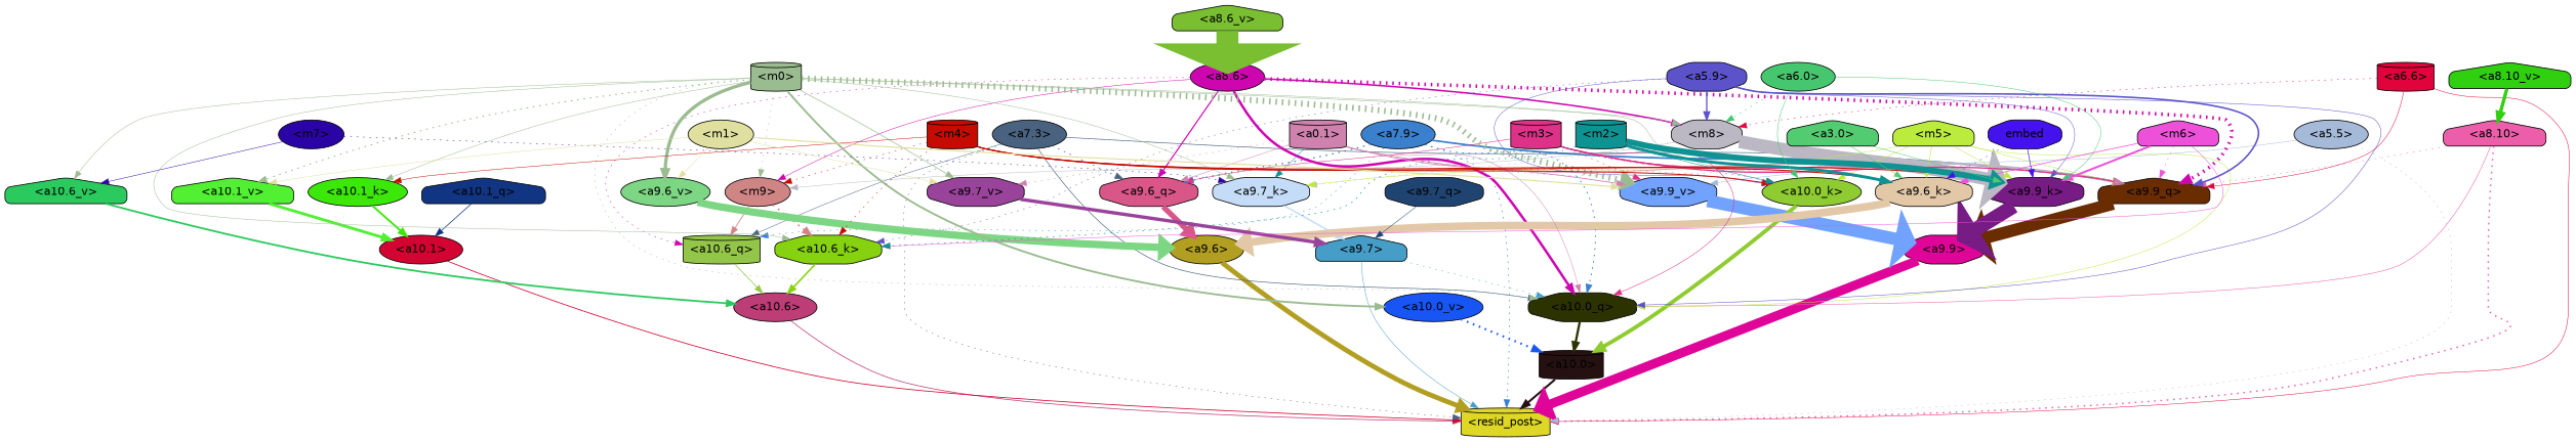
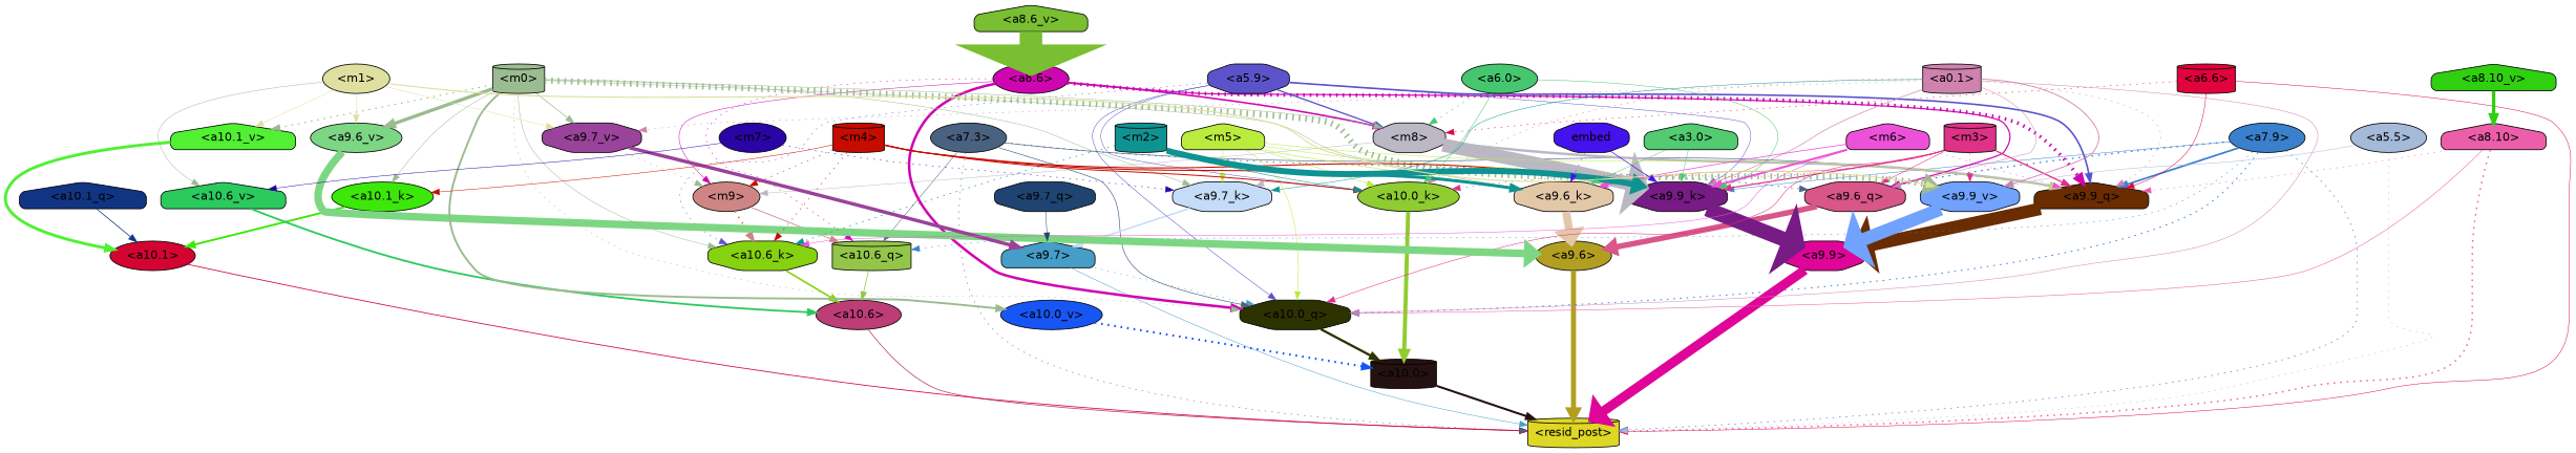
  strict digraph {
    splines=true
    node [color=black fontname=Helvetica shape=ellipse style="filled, rounded"]
    edge [color="#9bbb90" penwidth=0.6 style=bold]
    "<a10.6>" [fillcolor="#bd3d77"]
    "<resid_post>" [fillcolor="#ded726" shape=cylinder]
    "<a10.1>" [fillcolor="#d30432"]
    "<a10.0>" [fillcolor="#251112" shape=cylinder]
    "<a9.9>" [fillcolor="#df0598" shape=octagon]
    "<a9.7>" [fillcolor="#469ec8" shape=house]
    "<a10.0_q>" [fillcolor="#2d3201" shape=octagon]
    "<a9.6>" [fillcolor="#b29f22"]
    "<a8.10>" [fillcolor="#ed5eaa" shape=house]
    "<a9.9_q>" [fillcolor="#6a2c01" shape=house]
    "<a7.9>" [fillcolor="#3a80cd"]
    "<a10.6_q>" [fillcolor="#93c648" shape=cylinder]
    "<a9.6_q>" [fillcolor="#d95688" shape=octagon]
    "<a9.9_k>" [fillcolor="#771b85" shape=octagon]
    "<a7.3>" [fillcolor="#496280"]
    "<a6.6>" [fillcolor="#e1033c" shape=cylinder]
    "<m8>" [fillcolor="#bbb8c4" shape=octagon]
    "<m9>" [fillcolor="#d08585"]
    "<a9.7_k>" [fillcolor="#c4dcf7" shape=octagon]
    "<a10.6_k>" [fillcolor="#86d210" shape=octagon]
    "<a5.5>" [fillcolor="#a5b9d9"]
    "<a9.9_v>" [fillcolor="#70a2fe" shape=octagon]
    "<a10.1_q>" [fillcolor="#113582" shape=house]
    "<a10.1_k>" [fillcolor="#3ce80a"]
    "<a10.0_k>" [fillcolor="#8fcc31"]
    "<a10.6_v>" [fillcolor="#2bca5e" shape=house]
    "<a10.1_v>" [fillcolor="#51f033" shape=house]
    "<a10.0_v>" [fillcolor="#1756f4"]
    "<a8.6>" [fillcolor="#ce06b0"]
    "<m5>" [fillcolor="#bbeb3c" shape=house]
    "<a9.6_k>" [fillcolor="#e3c8a8" shape=octagon]
    "<a5.9>" [fillcolor="#5c53cb" shape=octagon]
    "<m3>" [fillcolor="#dd3287" shape=cylinder]
    "<a9.6_v>" [fillcolor="#7dd683"]
    "<m0>" [fillcolor="#9bbb90" shape=cylinder]
    "<a9.7_v>" [fillcolor="#9a439a" shape=octagon]
    "<a0.1>" [fillcolor="#cf82ae" shape=cylinder]
    "<m6>" [fillcolor="#ee51d9" shape=house]
    "<m4>" [fillcolor="#c60b00" shape=cylinder]
    "<m2>" [fillcolor="#0f9392" shape=cylinder]
    "<a6.0>" [fillcolor="#46c76f"]
    "<m7>" [fillcolor="#2a04a5"]
    "<m1>" [fillcolor="#dfdf9f"]
    "<a9.7_q>" [fillcolor="#204472" shape=octagon]
    "<a3.0>" [fillcolor="#52cb71" shape=house]
    embed [fillcolor="#4412ec" shape=octagon]
    "<a8.10_v>" [fillcolor="#30cf10" shape=house]
    "<a8.6_v>" [fillcolor="#79bf31" shape=house]
    "<a10.6>" -> "<resid_post>" [color="#bd3d77" penwidth=0.9498605728149414]
    "<a10.1>" -> "<resid_post>" [color="#d30432" penwidth=1.0084514617919922 style=solid]
    "<a10.0>" -> "<resid_post>" [color="#251112" penwidth=2.5814952850341797 style=solid]
    "<a9.9>" -> "<resid_post>" [color="#df0598" penwidth=11.610888481140137]
    "<a9.7>" -> "<resid_post>" [color="#469ec8"]
    "<a9.7>" -> "<a10.0_q>" [color="#469ec8" style=dotted]
    "<a10.0_q>" -> "<a10.0>" [color="#2d3201" penwidth=2.905670166015625 style=solid]
    "<a9.6>" -> "<resid_post>" [color="#b29f22" penwidth=6.121421813964844 style=solid]
    "<a8.10>" -> "<resid_post>" [color="#ed5eaa" penwidth=1.7841739654541016 style=dotted]
    "<a8.10>" -> "<a10.0_q>" [color="#ed5eaa" penwidth=0.6612663269042969]
    "<a8.10>" -> "<a9.9_q>" [color="#ed5eaa" style=dotted]
    "<a9.9_q>" -> "<a9.9>" [color="#6a2c01" penwidth=15.310546875 style=solid]
    "<a7.9>" -> "<resid_post>" [color="#3a80cd" penwidth=0.8109169006347656 style=dotted]
    "<a7.9>" -> "<a10.0_q>" [color="#3a80cd" penwidth=1.19378662109375 style=dotted]
    "<a7.9>" -> "<a9.9_q>" [color="#3a80cd" penwidth=2.1764984130859375]
    "<a7.9>" -> "<a10.6_q>" [color="#3a80cd" style=dotted]
    "<a7.9>" -> "<a9.6_q>" [color="#3a80cd" penwidth=1.6184196472167969 style=dotted]
    "<a7.9>" -> "<a9.9_k>" [color="#3a80cd" style=solid]
    "<a10.6_q>" -> "<a10.6>" [color="#93c648" penwidth=0.9244728088378906]
    "<a9.6_q>" -> "<a9.6>" [color="#d95688" penwidth=6.823722839355469 style=solid]
    "<a9.9_k>" -> "<a9.9>" [color="#771b85" penwidth=17.953022003173828 style=solid]
    "<a7.3>" -> "<resid_post>" [color="#496280" style=dotted]
    "<a7.3>" -> "<a10.0_q>" [color="#496280" penwidth=0.8208656311035156 style=solid]
    "<a7.3>" -> "<a9.9_q>" [color="#496280" penwidth=0.8119163513183594]
    "<a7.3>" -> "<a10.6_q>" [color="#496280"]
    "<a7.3>" -> "<a9.6_q>" [color="#496280" penwidth=0.9649925231933594 style=dotted]
    "<a6.6>" -> "<resid_post>" [color="#e1033c"]
    "<a6.6>" -> "<a9.9_q>" [color="#e1033c" style=solid]
    "<a6.6>" -> "<m8>" [color="#e1033c" style=dotted]
    "<m8>" -> "<a9.9_q>" [color="#bbb8c4" penwidth=3.073810577392578]
    "<m8>" -> "<a9.9_k>" [color="#bbb8c4" penwidth=16.255420684814453]
    "<m8>" -> "<m9>" [color="#bbb8c4" style=solid]
    "<m8>" -> "<a9.7_k>" [color="#bbb8c4" style=dotted]
    "<m9>" -> "<a10.6_q>" [color="#d08585" penwidth=1.0384025573730469]
    "<m9>" -> "<a10.6_k>" [color="#d08585" penwidth=2.371124267578125 style=dotted]
    "<a9.7_k>" -> "<a9.7>" [color="#c4dcf7" penwidth=1.85101318359375 style=""]
    "<a10.6_k>" -> "<a10.6>" [color="#86d210" penwidth=2.0319366455078125]
    "<a5.5>" -> "<resid_post>" [color="#a5b9d9" style=dotted]
    "<a5.5>" -> "<a9.9_v>" [color="#a5b9d9"]
    "<a9.9_v>" -> "<a9.9>" [color="#70a2fe" penwidth=15.728643417358398]
    "<a10.1_q>" -> "<a10.1>" [color="#113582" penwidth=0.9268798828125]
    "<a10.1_k>" -> "<a10.1>" [color="#3ce80a" penwidth=2.4037628173828125]
    "<a10.0_k>" -> "<a10.0>" [color="#8fcc31" penwidth=4.9319305419921875 style=solid]
    "<a10.6_v>" -> "<a10.6>" [color="#2bca5e" penwidth=2.290935516357422]
    "<a10.1_v>" -> "<a10.1>" [color="#51f033" penwidth=3.6398468017578125]
    "<a10.0_v>" -> "<a10.0>" [color="#1756f4" penwidth=2.7666168212890625 style=dotted]
    "<a8.6>" -> "<a10.0_q>" [color="#ce06b0" penwidth=3.1841888427734375 style=solid]
    "<a8.6>" -> "<a9.9_q>" [color="#ce06b0" penwidth=4.482503890991211 style=dotted]
    "<a8.6>" -> "<a10.6_q>" [color="#ce06b0" style=dotted]
    "<a8.6>" -> "<a9.6_q>" [color="#ce06b0" penwidth=1.515838623046875]
    "<a8.6>" -> "<m8>" [color="#ce06b0" penwidth=1.972564697265625]
    "<a8.6>" -> "<m9>" [color="#ce06b0"]
    "<m5>" -> "<a10.0_q>" [color="#bbeb3c" style=""]
    "<m5>" -> "<a9.9_q>" [color="#bbeb3c" style=""]
    "<m5>" -> "<a9.9_k>" [color="#bbeb3c" style=""]
    "<m5>" -> "<a9.7_k>" [color="#bbeb3c" style=""]
    "<m5>" -> "<a10.0_k>" [color="#bbeb3c" style=""]
    "<m5>" -> "<a9.6_k>" [color="#bbeb3c" penwidth=0.7197036743164062 style=""]
    "<a9.6_k>" -> "<a9.6>" [color="#e3c8a8" penwidth=9.787818908691406 style=""]
    "<a5.9>" -> "<a10.0_q>" [color="#5c53cb" penwidth=0.6463394165039062 style=solid]
    "<a5.9>" -> "<a9.9_q>" [color="#5c53cb" penwidth=2.019031524658203 style=solid]
    "<a5.9>" -> "<a9.9_k>" [color="#5c53cb" style=solid]
    "<a5.9>" -> "<m8>" [color="#5c53cb" penwidth=1.6550712585449219]
    "<a5.9>" -> "<a10.6_k>" [color="#5c53cb" style=dotted]
    "<a5.9>" -> "<a10.0_k>" [color="#5c53cb"]
    "<m3>" -> "<a10.0_q>" [color="#dd3287" penwidth=0.6597442626953125]
    "<m3>" -> "<a9.9_q>" [color="#dd3287" penwidth=1.6276321411132812]
    "<m3>" -> "<a9.6_q>" [color="#dd3287" penwidth=0.6724472045898438 style=solid]
    "<m3>" -> "<a9.9_k>" [color="#dd3287" penwidth=1.4574642181396484]
    "<m3>" -> "<a9.9_v>" [color="#dd3287" penwidth=0.6589469909667969 style=dotted]
    "<m3>" -> "<a10.0_k>" [color="#dd3287" penwidth=0.6506614685058594 style=dotted]
    "<m3>" -> "<a9.6_k>" [color="#dd3287" style=solid]
    "<a9.6_v>" -> "<a9.6>" [color="#7dd683" penwidth=9.212547302246094]
    "<m0>" -> "<a10.0_q>" [style=dotted]
    "<m0>" -> "<m8>" [style=solid]
-   "<m0>" -> "<m9>" [style=dotted]
+   "<a9.7_v>" -> "<m9>" [style=dotted]
    "<m0>" -> "<a9.7_k>"
    "<m0>" -> "<a10.6_k>"
    "<m0>" -> "<a9.9_v>" [penwidth=7.537467956542969 style=dotted]
    "<m0>" -> "<a10.1_k>"
-   "<m0>" -> "<a10.6_v>"
+   "<m1>" -> "<a10.6_v>"
    "<m0>" -> "<a10.1_v>" [penwidth=1.3360328674316406 style=dotted]
    "<m0>" -> "<a10.0_v>" [penwidth=2.4083595275878906 style=solid]
    "<m0>" -> "<a9.6_k>" [style=solid]
    "<m0>" -> "<a9.6_v>" [penwidth=4.1688385009765625 style=solid]
    "<m0>" -> "<a9.7_v>" [penwidth=0.8575286865234375]
    "<a9.7_v>" -> "<a9.7>" [color="#9a439a" penwidth=4.305488586425781]
    "<a0.1>" -> "<a10.0_q>" [color="#cf82ae"]
    "<a0.1>" -> "<a9.9_q>" [color="#cf82ae" style=dotted]
    "<a0.1>" -> "<a9.6_q>" [color="#cf82ae"]
    "<a0.1>" -> "<a9.9_k>" [color="#cf82ae" penwidth=0.81341552734375 style=solid]
    "<a0.1>" -> "<a9.7_k>" [color="#0f9392"]
    "<a0.1>" -> "<a9.9_v>" [color="#cf82ae" penwidth=1.062591552734375]
    "<a0.1>" -> "<a10.0_k>" [color="#cf82ae" penwidth=0.6768684387207031 style=dotted]
    "<a0.1>" -> "<a9.7_v>" [color="#cf82ae" style=dotted]
    "<m6>" -> "<a9.9_q>" [color="#ee51d9" style=dotted]
    "<m6>" -> "<a9.9_k>" [color="#ee51d9" penwidth=2.533975601196289 style=solid]
    "<m6>" -> "<a10.6_k>" [color="#ee51d9" style=solid]
    "<m6>" -> "<a9.6_k>" [color="#ee51d9" penwidth=0.9471282958984375]
    "<m4>" -> "<a9.9_k>" [color="#c60b00" penwidth=1.3186264038085938]
    "<m4>" -> "<m9>" [color="#c60b00" style=dotted]
    "<m4>" -> "<a10.6_k>" [color="#c60b00" style=dotted]
    "<m4>" -> "<a10.1_k>" [color="#c60b00" style=solid]
    "<m4>" -> "<a10.0_k>" [color="#c60b00" penwidth=1.230804443359375]
    "<m4>" -> "<a9.6_k>" [color="#c60b00" penwidth=1.3722038269042969]
    "<m2>" -> "<a9.9_k>" [color="#0f9392" penwidth=7.476325988769531]
    "<m2>" -> "<a10.6_k>" [color="#0f9392" penwidth=0.8380241394042969 style=dotted]
    "<m2>" -> "<a10.0_k>" [color="#0f9392" penwidth=0.6622200012207031 style=solid]
    "<m2>" -> "<a9.6_k>" [color="#0f9392" penwidth=3.761505126953125]
    "<a6.0>" -> "<a9.9_k>" [color="#46c76f" style=solid]
    "<a6.0>" -> "<m8>" [color="#46c76f" penwidth=0.7418403625488281 style=dotted]
    "<a6.0>" -> "<a10.0_k>" [color="#46c76f" style=solid]
    "<m7>" -> "<a9.7_k>" [color="#2a04a5" style=dotted]
    "<m7>" -> "<a10.6_v>" [color="#2a04a5"]
    "<m1>" -> "<a9.9_v>" [color="#dfdf9f" penwidth=1.4082679748535156 style=""]
    "<m1>" -> "<a10.1_v>" [color="#dfdf9f" style=""]
    "<m1>" -> "<a9.6_v>" [color="#dfdf9f" style=""]
    "<m1>" -> "<a9.7_v>" [color="#dfdf9f" style=""]
    "<a9.7_q>" -> "<a9.7>" [color="#204472"]
    "<a3.0>" -> "<a9.9_k>" [color="#52cb71"]
    "<a3.0>" -> "<a9.6_k>" [color="#52cb71"]
    embed -> "<a9.9_k>" [color="#4412ec" penwidth=0.8602714538574219 style=solid]
    embed -> "<a9.6_k>" [color="#4412ec" style=dotted]
    "<a8.10_v>" -> "<a8.10>" [color="#30cf10" penwidth=4.248416900634766]
    "<a8.6_v>" -> "<a8.6>" [color="#79bf31" penwidth=27.461654663085938 style=solid]
  }
